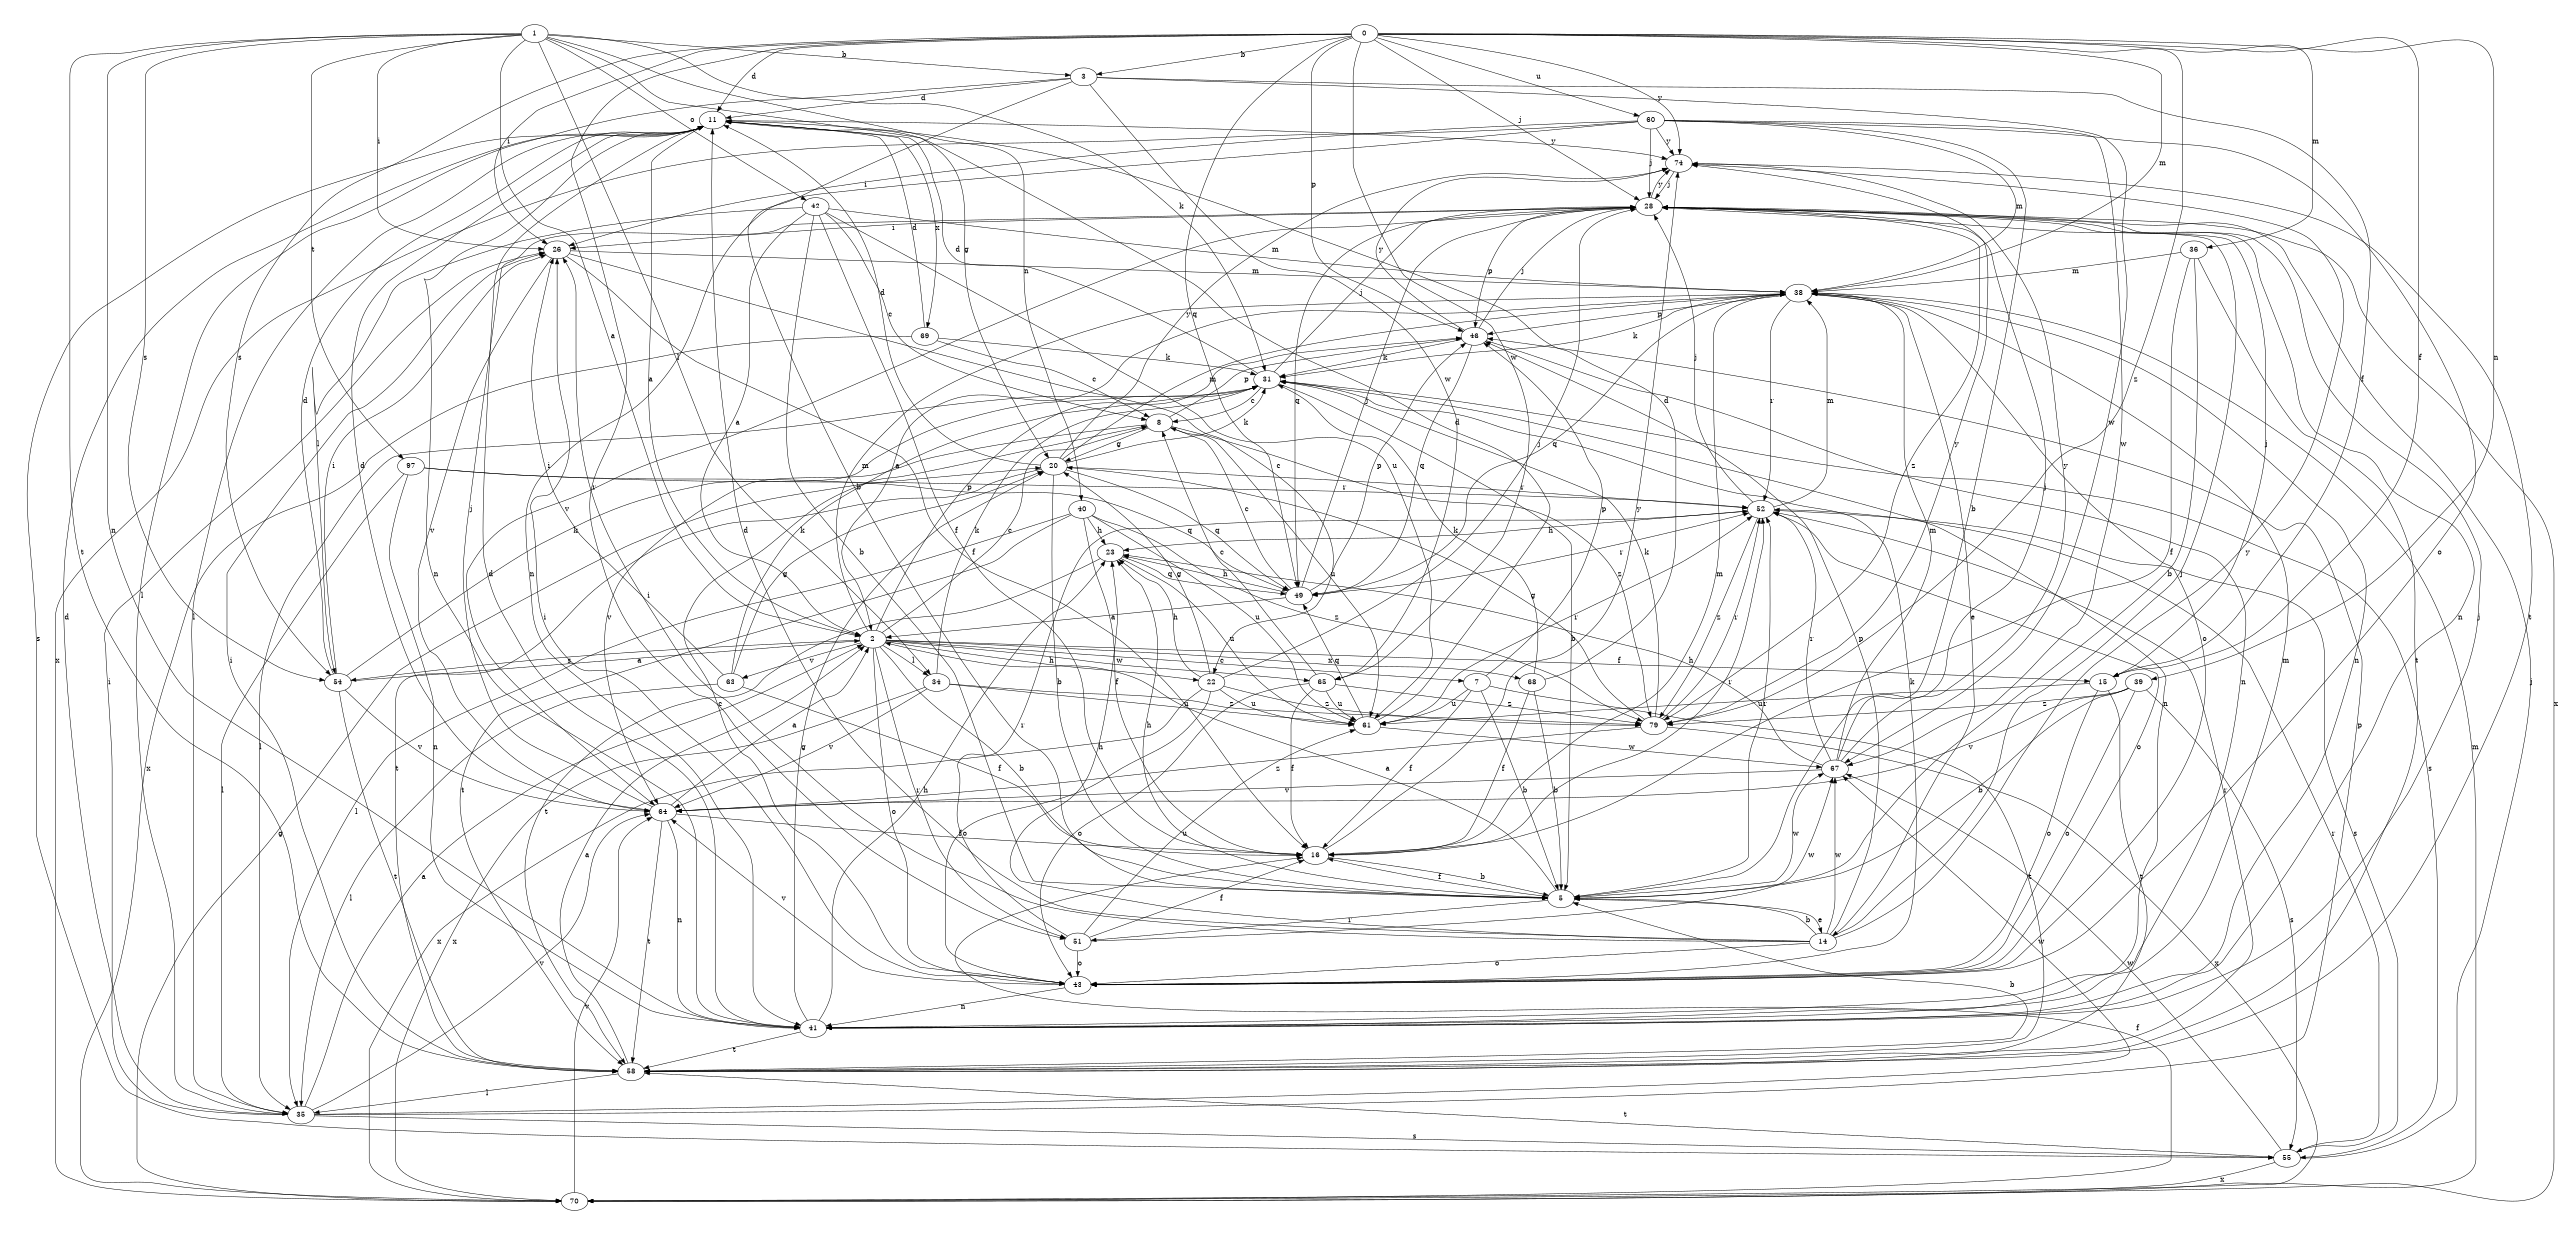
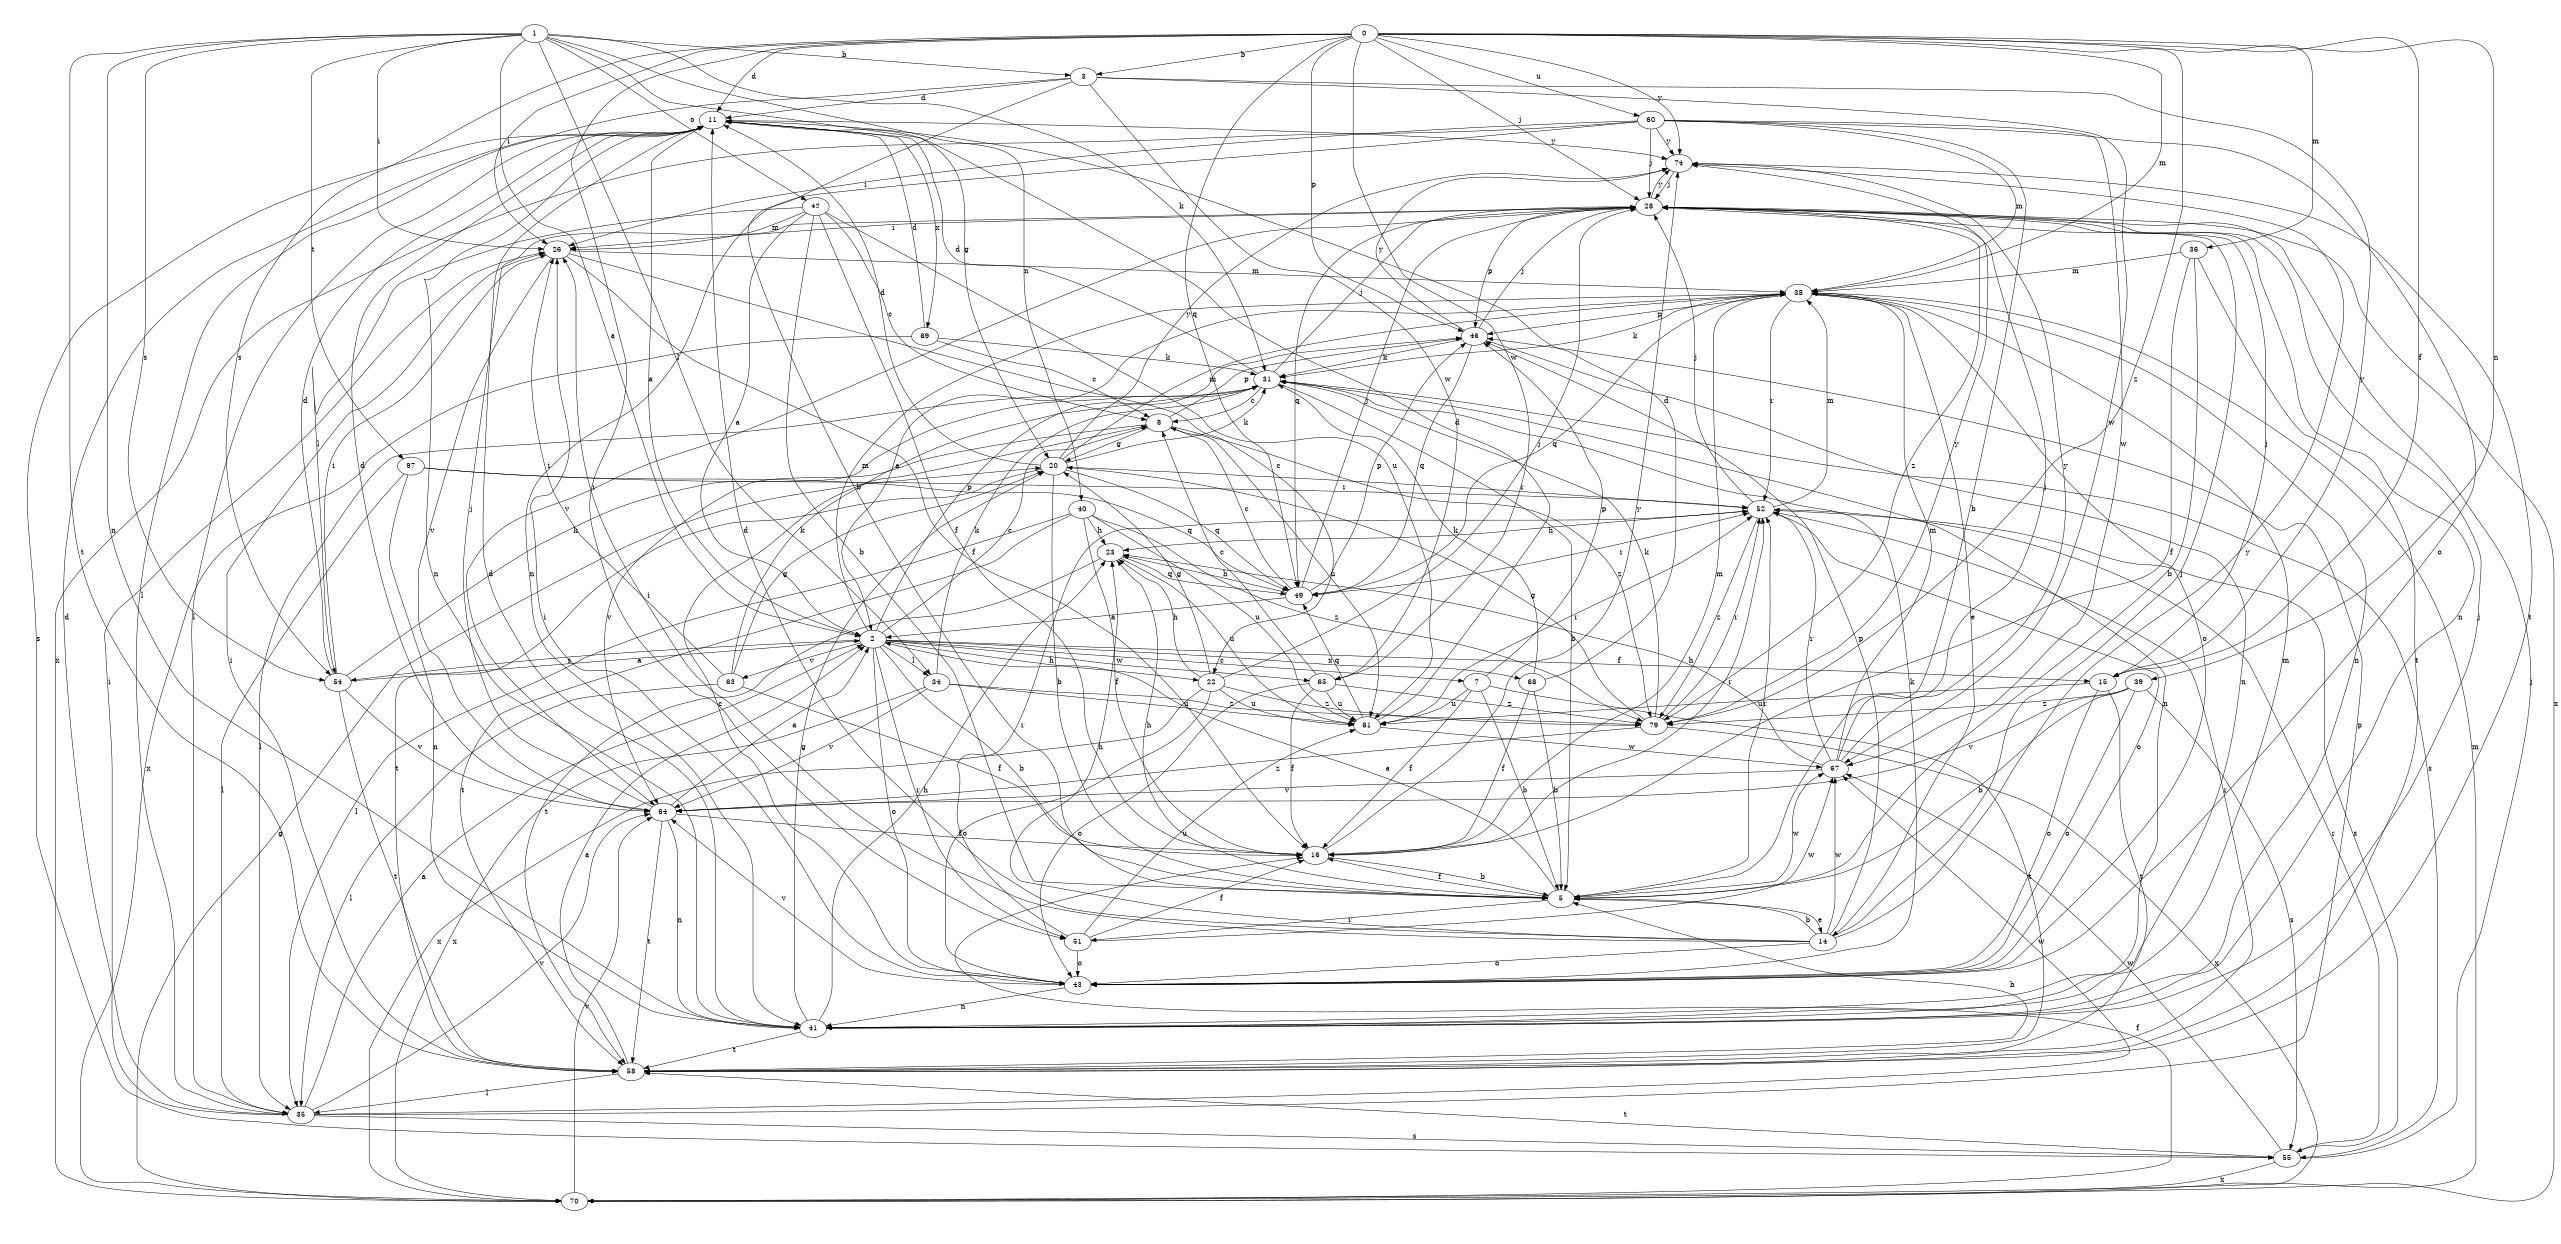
  strict digraph {
    0
    3
    11
    15
    26
    28
    36
    38
    39
    46
    49
    51
    54
    60
    65
    74
    79
    5
    35
    67
    2
    41
    55
    69
    58
    43
    61
    22
    16
    64
    70
    31
    14
    52
    8
    23
    20
    1
    34
    40
    42
    n42 [label=97]
    7
    63
    68
    0 -> 3 [label=b]
    0 -> 11 [label=d]
    0 -> 15 [label=f]
    0 -> 26 [label=i]
    0 -> 28 [label=j]
    0 -> 36 [label=m]
    0 -> 38 [label=m]
    0 -> 39 [label=n]
    0 -> 46 [label=p]
    0 -> 49 [label=q]
    0 -> 51 [label=r]
    0 -> 54 [label=s]
    0 -> 60 [label=u]
    0 -> 65 [label=w]
    0 -> 74 [label=y]
    0 -> 79 [label=z]
    3 -> 11 [label=d]
-   3 -> 15 [label=f]
+   3 -> 15 [label=y]
    3 -> 65 [label=w]
    3 -> 5 [label=b]
    3 -> 35 [label=l]
    3 -> 67 [label=w]
    11 -> 74 [label=y]
    11 -> 35 [label=l]
    11 -> 2 [label=a]
    11 -> 41 [label=n]
    11 -> 55 [label=s]
    11 -> 69 [label=x]
    15 -> 28 [label=j]
    15 -> 58 [label=t]
    15 -> 43 [label=o]
    15 -> 61 [label=u]
    26 -> 38 [label=m]
    26 -> 22 [label=c]
    26 -> 16 [label=f]
    26 -> 64 [label=v]
    28 -> 26 [label=i]
    28 -> 46 [label=p]
    28 -> 49 [label=q]
    28 -> 74 [label=y]
    28 -> 79 [label=z]
    28 -> 41 [label=n]
    28 -> 64 [label=v]
    28 -> 70 [label=x]
    36 -> 38 [label=m]
    36 -> 5 [label=b]
    36 -> 58 [label=t]
    36 -> 16 [label=f]
    38 -> 46 [label=p]
    38 -> 49 [label=q]
    38 -> 2 [label=a]
    38 -> 41 [label=n]
    38 -> 43 [label=o]
    38 -> 31 [label=k]
    38 -> 14 [label=e]
    38 -> 52 [label=r]
    39 -> 79 [label=z]
    39 -> 5 [label=b]
    39 -> 55 [label=s]
    39 -> 43 [label=o]
    39 -> 64 [label=v]
    46 -> 28 [label=j]
    46 -> 49 [label=q]
    46 -> 74 [label=y]
    46 -> 41 [label=n]
    46 -> 31 [label=k]
    49 -> 28 [label=j]
    49 -> 46 [label=p]
    49 -> 2 [label=a]
    49 -> 52 [label=r]
    49 -> 8 [label=c]
    49 -> 23 [label=h]
    51 -> 67 [label=w]
    51 -> 43 [label=o]
    51 -> 61 [label=u]
    51 -> 16 [label=f]
    51 -> 52 [label=r]
    54 -> 11 [label=d]
    54 -> 26 [label=i]
    54 -> 2 [label=a]
    54 -> 58 [label=t]
    54 -> 64 [label=v]
    54 -> 31 [label=k]
    60 -> 26 [label=i]
    60 -> 28 [label=j]
    60 -> 38 [label=m]
    60 -> 74 [label=y]
    60 -> 5 [label=b]
    60 -> 67 [label=w]
    60 -> 41 [label=n]
    60 -> 43 [label=o]
    60 -> 70 [label=x]
    65 -> 79 [label=z]
    65 -> 43 [label=o]
    65 -> 61 [label=u]
    65 -> 16 [label=f]
    65 -> 8 [label=c]
    74 -> 28 [label=j]
    74 -> 58 [label=t]
    79 -> 74 [label=y]
    79 -> 64 [label=z]
    79 -> 70 [label=x]
    79 -> 31 [label=k]
    79 -> 52 [label=r]
    79 -> 20 [label=g]
    5 -> 51 [label=r]
    5 -> 67 [label=w]
    5 -> 2 [label=a]
    5 -> 16 [label=f]
    5 -> 14 [label=e]
    5 -> 52 [label=r]
    5 -> 23 [label=h]
    35 -> 11 [label=d]
    35 -> 26 [label=i]
    35 -> 46 [label=p]
    35 -> 67 [label=w]
    35 -> 2 [label=a]
    35 -> 55 [label=s]
    35 -> 64 [label=v]
    67 -> 28 [label=j]
    67 -> 38 [label=m]
    67 -> 74 [label=y]
    67 -> 64 [label=v]
    67 -> 52 [label=r]
    67 -> 23 [label=h]
    2 -> 15 [label=f]
    2 -> 38 [label=m]
    2 -> 46 [label=p]
    2 -> 51 [label=r]
    2 -> 54 [label=s]
    2 -> 65 [label=w]
    2 -> 5 [label=b]
    2 -> 43 [label=o]
    2 -> 22 [label=h]
    2 -> 8 [label=c]
    2 -> 34 [label=l]
    2 -> 7 [label=c]
    2 -> 63 [label=v]
    2 -> 68 [label=x]
    41 -> 11 [label=d]
    41 -> 28 [label=j]
    41 -> 38 [label=m]
    41 -> 58 [label=t]
    41 -> 23 [label=h]
    41 -> 20 [label=g]
    55 -> 28 [label=j]
    55 -> 67 [label=w]
    55 -> 58 [label=t]
    55 -> 70 [label=x]
    55 -> 52 [label=r]
    69 -> 11 [label=d]
    69 -> 70 [label=x]
    69 -> 31 [label=k]
    69 -> 8 [label=c]
    58 -> 26 [label=i]
    58 -> 5 [label=b]
    58 -> 35 [label=l]
    58 -> 2 [label=a]
    58 -> 52 [label=r]
    43 -> 26 [label=i]
    43 -> 41 [label=n]
    43 -> 64 [label=v]
    43 -> 31 [label=k]
    43 -> 8 [label=c]
    61 -> 11 [label=d]
    61 -> 49 [label=q]
    61 -> 67 [label=w]
    61 -> 52 [label=r]
    22 -> 28 [label=j]
    22 -> 79 [label=z]
    22 -> 43 [label=o]
    22 -> 61 [label=u]
    22 -> 70 [label=x]
    22 -> 23 [label=h]
    22 -> 20 [label=g]
    16 -> 38 [label=m]
    16 -> 74 [label=y]
    16 -> 5 [label=b]
    16 -> 52 [label=r]
    64 -> 11 [label=d]
    64 -> 28 [label=j]
    64 -> 2 [label=a]
    64 -> 41 [label=n]
    64 -> 58 [label=t]
    64 -> 16 [label=f]
    70 -> 38 [label=m]
    70 -> 16 [label=f]
    70 -> 64 [label=v]
    70 -> 20 [label=g]
    31 -> 11 [label=d]
    31 -> 28 [label=j]
    31 -> 5 [label=b]
    31 -> 35 [label=l]
    31 -> 41 [label=n]
    31 -> 55 [label=s]
    31 -> 8 [label=c]
    14 -> 11 [label=d]
    14 -> 26 [label=i]
    14 -> 28 [label=j]
    14 -> 46 [label=p]
    14 -> 74 [label=y]
    14 -> 5 [label=b]
    14 -> 67 [label=w]
    14 -> 43 [label=o]
    14 -> 23 [label=h]
    52 -> 28 [label=j]
    52 -> 38 [label=m]
    52 -> 79 [label=z]
    52 -> 55 [label=s]
    52 -> 43 [label=o]
    52 -> 23 [label=h]
    8 -> 46 [label=p]
    8 -> 79 [label=z]
    8 -> 61 [label=u]
    8 -> 64 [label=v]
    8 -> 20 [label=g]
    23 -> 49 [label=q]
    23 -> 58 [label=t]
    23 -> 61 [label=u]
    20 -> 11 [label=d]
    20 -> 38 [label=m]
    20 -> 49 [label=q]
    20 -> 74 [label=y]
    20 -> 5 [label=b]
    20 -> 58 [label=t]
    20 -> 31 [label=k]
    20 -> 52 [label=r]
    1 -> 3 [label=b]
    1 -> 26 [label=i]
    1 -> 54 [label=s]
    1 -> 2 [label=a]
    1 -> 41 [label=n]
    1 -> 58 [label=t]
    1 -> 31 [label=k]
    1 -> 20 [label=g]
    1 -> 34 [label=l]
    1 -> 40 [label=n]
    1 -> 42 [label=o]
    1 -> n42 [label=t]
    34 -> 79 [label=z]
    34 -> 61 [label=u]
    34 -> 64 [label=v]
    34 -> 70 [label=x]
    34 -> 31 [label=k]
    40 -> 79 [label=z]
    40 -> 35 [label=l]
    40 -> 58 [label=t]
    40 -> 61 [label=u]
    40 -> 16 [label=f]
    40 -> 23 [label=h]
-   42 -> 38 [label=m]
+   42 -> 26 [label=m]
    42 -> 54 [label=l]
    42 -> 5 [label=b]
    42 -> 2 [label=a]
    42 -> 61 [label=u]
    42 -> 16 [label=f]
    42 -> 8 [label=c]
    n42 -> 49 [label=q]
    n42 -> 35 [label=l]
    n42 -> 41 [label=n]
    n42 -> 52 [label=r]
    7 -> 46 [label=p]
    7 -> 5 [label=b]
    7 -> 58 [label=t]
    7 -> 61 [label=u]
    7 -> 16 [label=f]
    63 -> 26 [label=i]
    63 -> 35 [label=l]
    63 -> 16 [label=f]
    63 -> 31 [label=k]
    63 -> 20 [label=g]
    68 -> 11 [label=d]
    68 -> 5 [label=b]
    68 -> 16 [label=f]
    68 -> 31 [label=k]
  }
